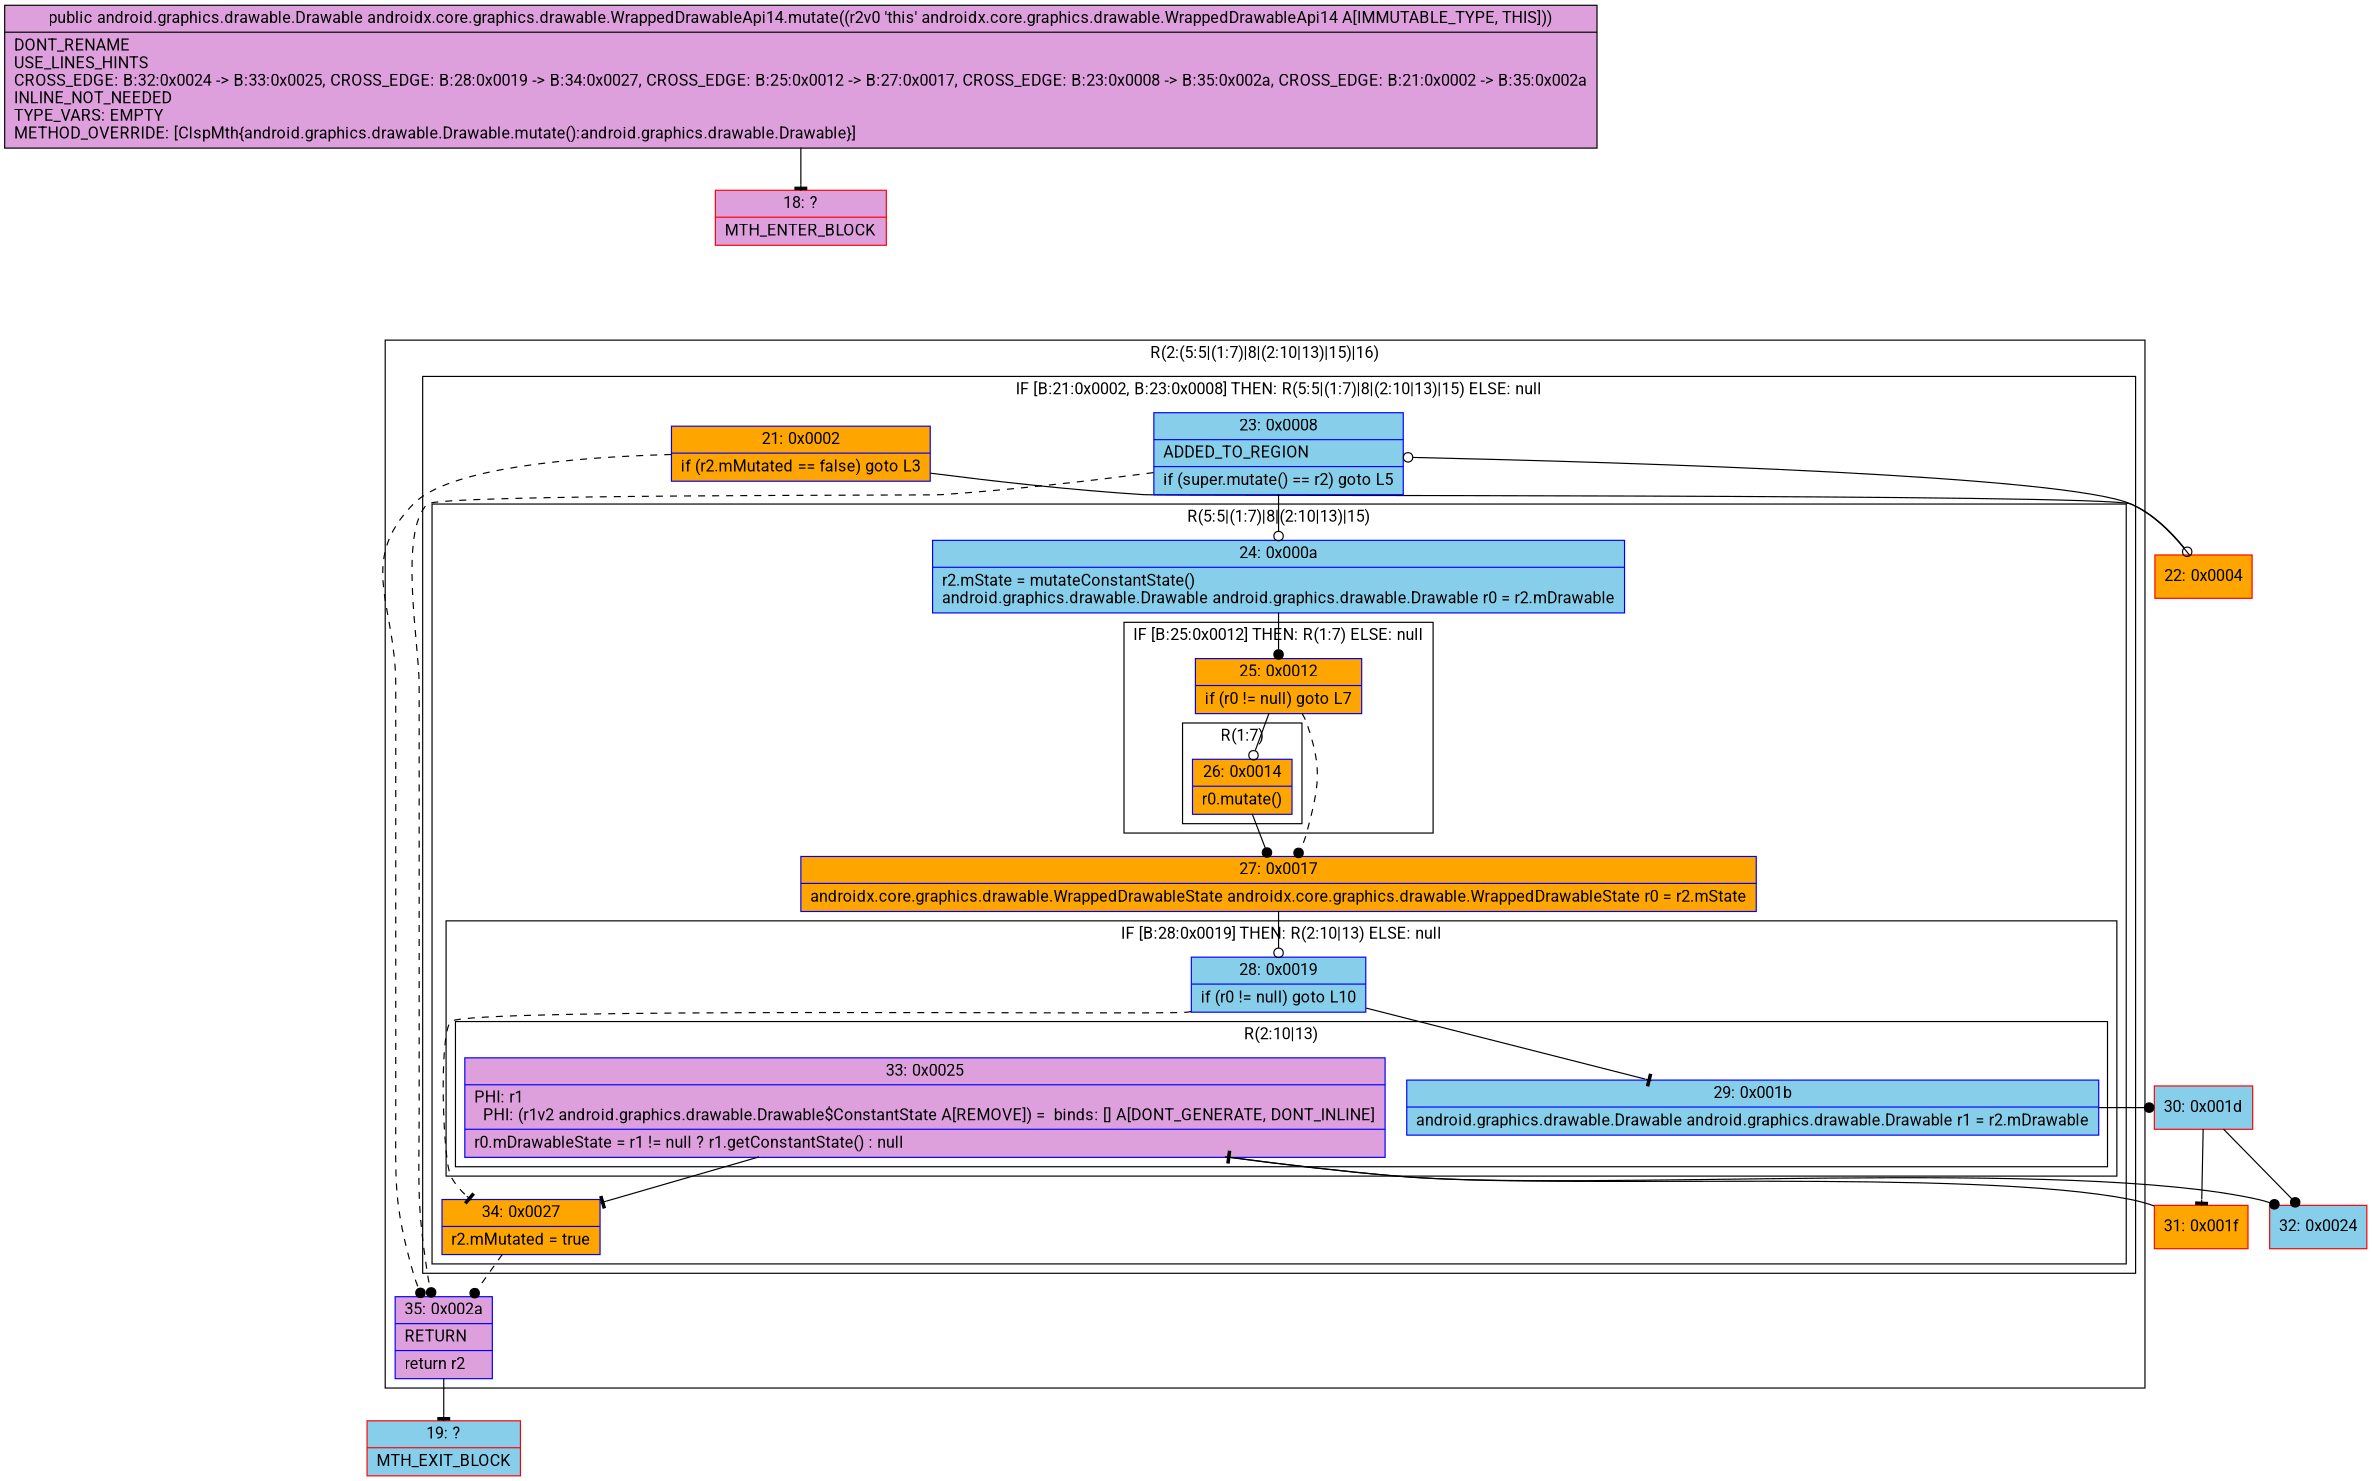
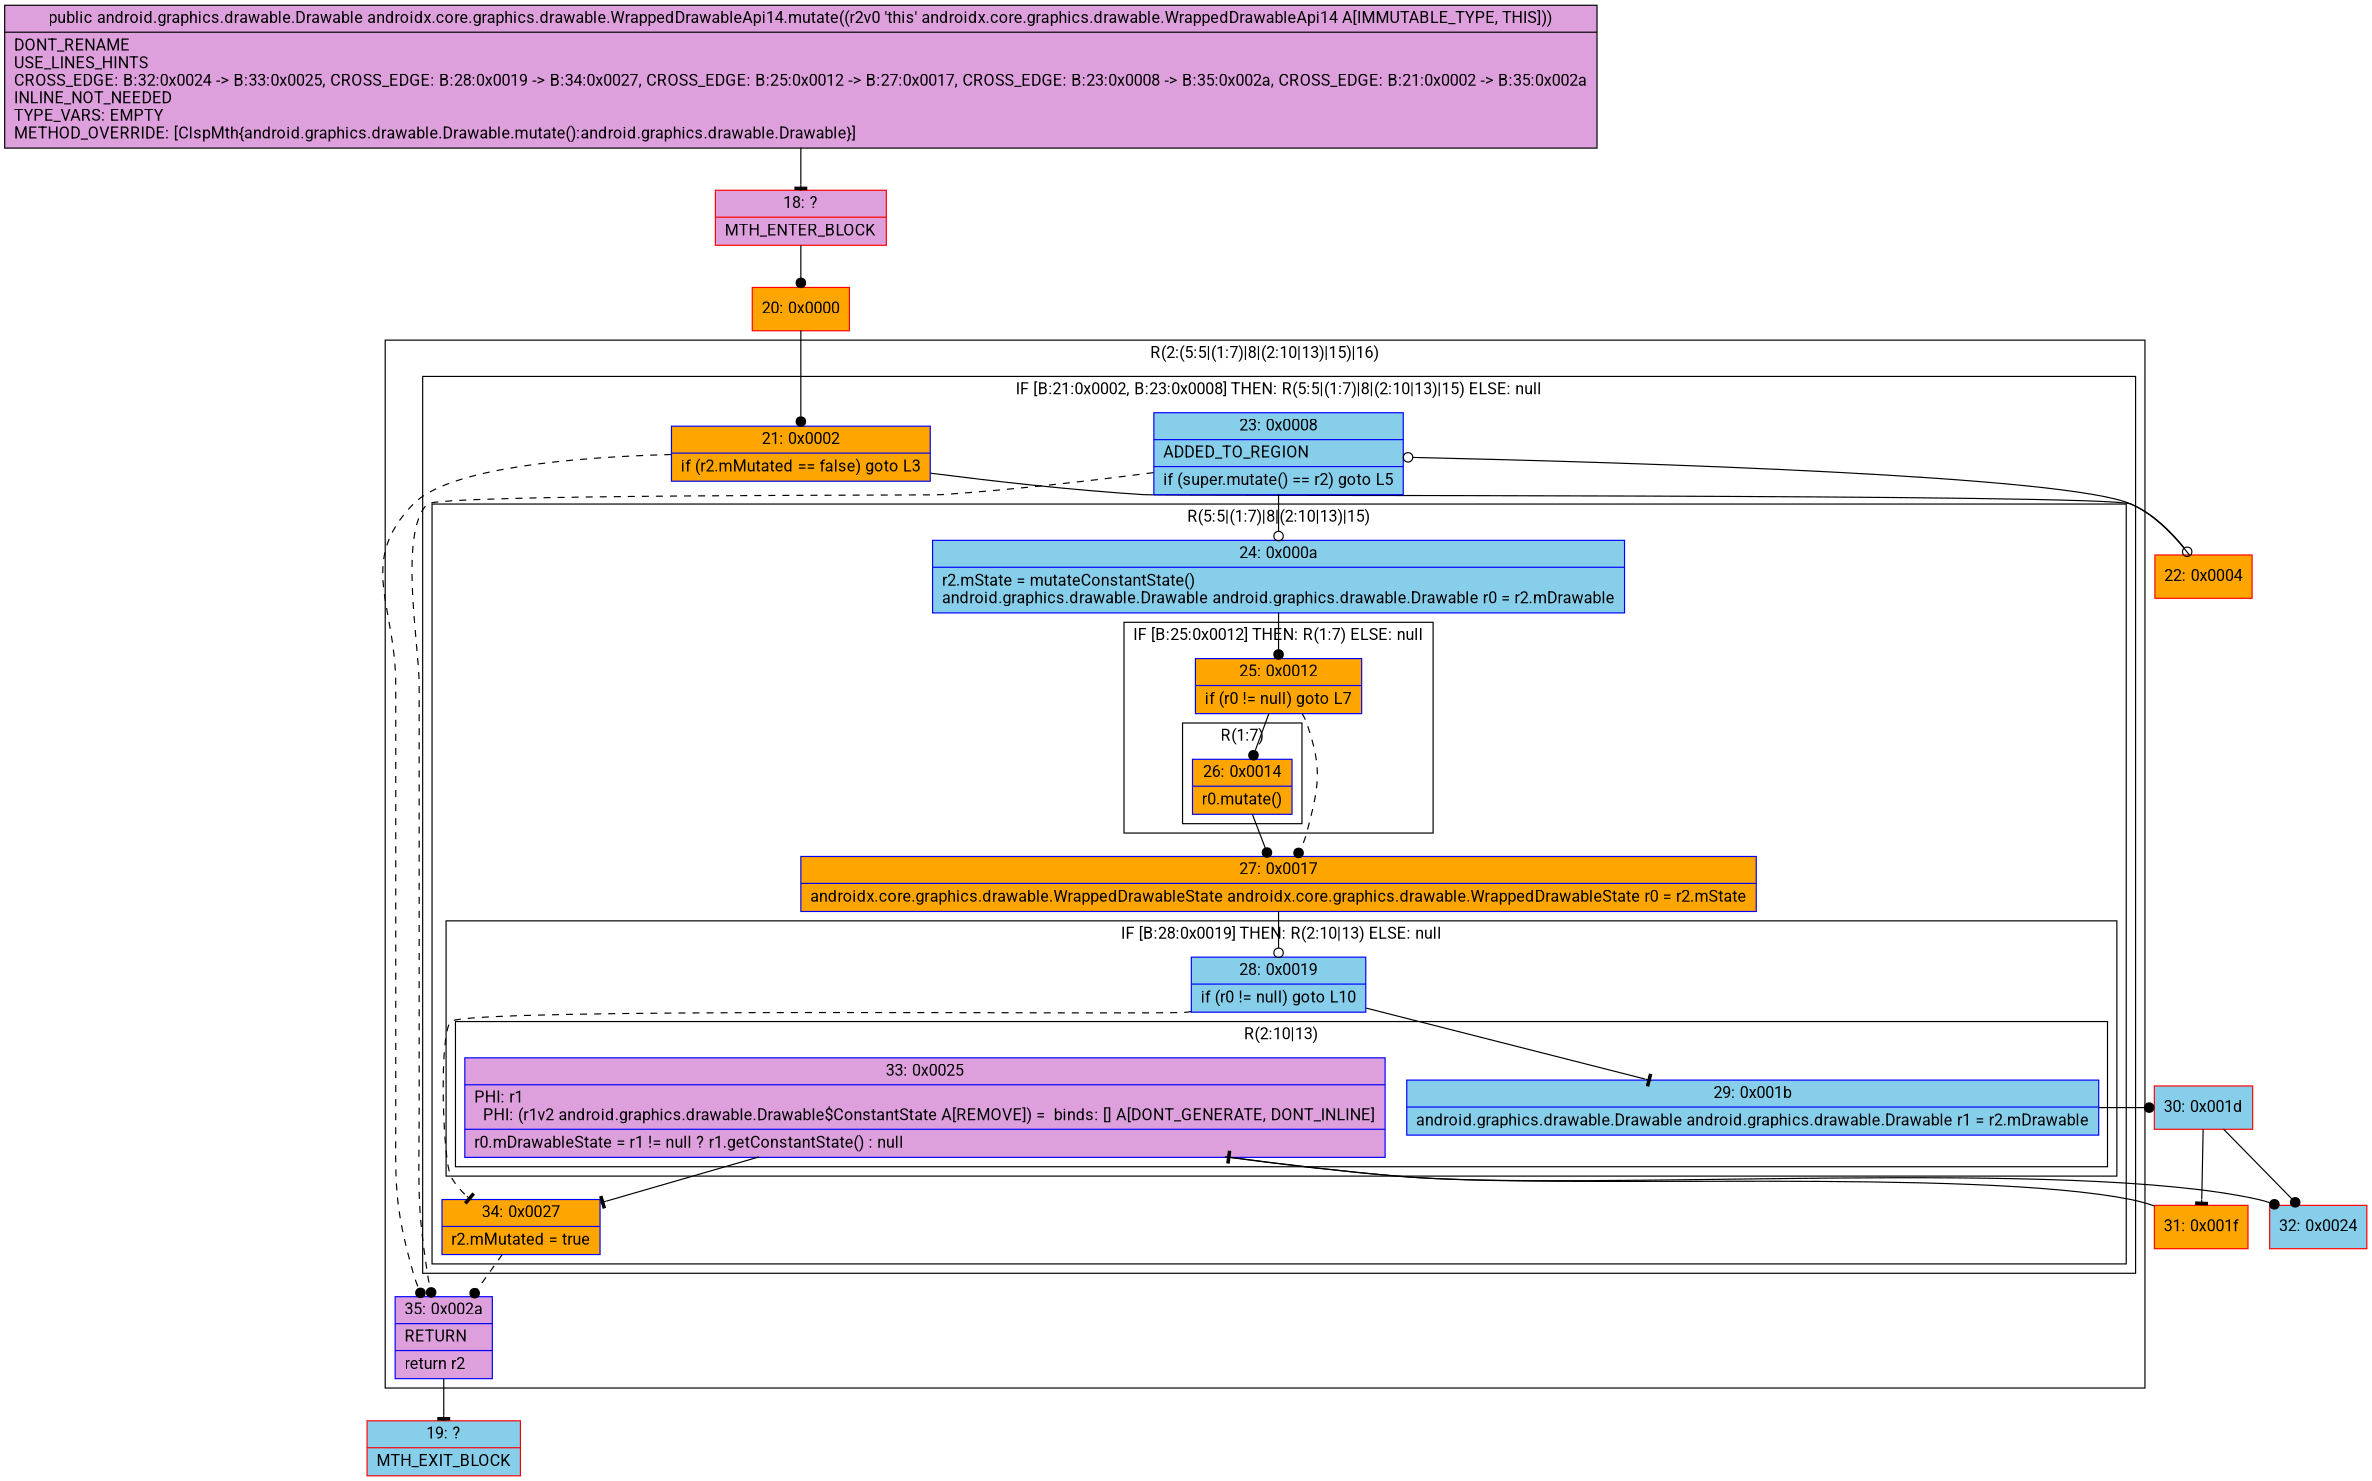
  digraph {
    fontname=Roboto
    node [color=blue fillcolor=orange fontname=Roboto shape=record style=filled]
    edge [arrowhead=dot fontname=Roboto]
    n1 [label="{26\:\ 0x0014|r0.mutate()\l}"]
    n2 [label="{25\:\ 0x0012|if (r0 != null) goto L7\l}"]
    n3 [fillcolor=skyblue label="{29\:\ 0x001b|android.graphics.drawable.Drawable android.graphics.drawable.Drawable r1 = r2.mDrawable\l}"]
    n4 [fillcolor=plum label="{33\:\ 0x0025|PHI: r1 \l  PHI: (r1v2 android.graphics.drawable.Drawable$ConstantState A[REMOVE]) =  binds: [] A[DONT_GENERATE, DONT_INLINE]\l|r0.mDrawableState = r1 != null ? r1.getConstantState() : null\l}"]
    n5 [fillcolor=skyblue label="{28\:\ 0x0019|if (r0 != null) goto L10\l}"]
    n6 [fillcolor=skyblue label="{24\:\ 0x000a|r2.mState = mutateConstantState()\landroid.graphics.drawable.Drawable android.graphics.drawable.Drawable r0 = r2.mDrawable\l}"]
    n7 [label="{27\:\ 0x0017|androidx.core.graphics.drawable.WrappedDrawableState androidx.core.graphics.drawable.WrappedDrawableState r0 = r2.mState\l}"]
    n8 [label="{34\:\ 0x0027|r2.mMutated = true\l}"]
    n9 [label="{21\:\ 0x0002|if (r2.mMutated == false) goto L3\l}"]
    n10 [fillcolor=skyblue label="{23\:\ 0x0008|ADDED_TO_REGION\l|if (super.mutate() == r2) goto L5\l}"]
    n11 [fillcolor=plum label="{35\:\ 0x002a|RETURN\l|return r2\l}"]
    n12 [color=red fillcolor=skyblue label="{30\:\ 0x001d}"]
    n13 [color=red fillcolor=skyblue label="{32\:\ 0x0024}"]
    n14 [color=red label="{22\:\ 0x0004}"]
    n15 [color=red fillcolor=skyblue label="{19\:\ ?|MTH_EXIT_BLOCK\l}"]
    n16 [color=red label="{31\:\ 0x001f}"]
    n17 [color=red fillcolor=plum label="{18\:\ ?|MTH_ENTER_BLOCK\l}"]
+   n18 [color=red label="{20\:\ 0x0000}"]
    n19 [fillcolor=plum label="{public android.graphics.drawable.Drawable androidx.core.graphics.drawable.WrappedDrawableApi14.mutate((r2v0 'this' androidx.core.graphics.drawable.WrappedDrawableApi14 A[IMMUTABLE_TYPE, THIS]))  | DONT_RENAME\lUSE_LINES_HINTS\lCROSS_EDGE: B:32:0x0024 \-\> B:33:0x0025, CROSS_EDGE: B:28:0x0019 \-\> B:34:0x0027, CROSS_EDGE: B:25:0x0012 \-\> B:27:0x0017, CROSS_EDGE: B:23:0x0008 \-\> B:35:0x002a, CROSS_EDGE: B:21:0x0002 \-\> B:35:0x002a\lINLINE_NOT_NEEDED\lTYPE_VARS: EMPTY\lMETHOD_OVERRIDE: [ClspMth\{android.graphics.drawable.Drawable.mutate():android.graphics.drawable.Drawable\}]\l}" color=""]
    subgraph cluster_1 {
      label="R(2:(5:5|(1:7)|8|(2:10|13)|15)|16)"
      n11
      subgraph cluster_2 {
        label="IF [B:21:0x0002, B:23:0x0008] THEN: R(5:5|(1:7)|8|(2:10|13)|15) ELSE: null"
        n9
        n10
        subgraph cluster_3 {
          label="R(5:5|(1:7)|8|(2:10|13)|15)"
          n6
          n7
          n8
          subgraph cluster_4 {
            label="IF [B:25:0x0012] THEN: R(1:7) ELSE: null"
            n2
            subgraph cluster_5 {
              label="R(1:7)"
              n1
            }
          }
          subgraph cluster_6 {
            label="IF [B:28:0x0019] THEN: R(2:10|13) ELSE: null"
            n5
            subgraph cluster_7 {
              label="R(2:10|13)"
              n3
              n4
            }
          }
        }
      }
    }
    n1 -> n7
-   n2 -> n1 [arrowhead=odot]
+   n2 -> n1
    n2 -> n7 [style=dashed]
    n3 -> n12
    n4 -> n8 [arrowhead=tee]
    n4 -> n13
    n5 -> n3 [arrowhead=tee]
    n5 -> n8 [arrowhead=tee style=dashed]
    n6 -> n2
    n7 -> n5 [arrowhead=odot]
    n8 -> n11 [style=dashed]
    n9 -> n11 [style=dashed]
    n9 -> n14 [arrowhead=odot]
    n10 -> n6 [arrowhead=odot]
    n10 -> n11 [style=dashed]
    n11 -> n15 [arrowhead=tee]
    n12 -> n13
    n12 -> n16 [arrowhead=tee]
    n14 -> n10 [arrowhead=odot]
    n16 -> n4 [arrowhead=tee]
+   n17 -> n18
+   n18 -> n9
    n19 -> n17 [arrowhead=tee]
  }
